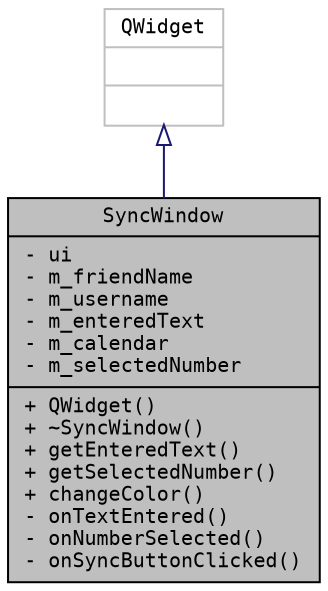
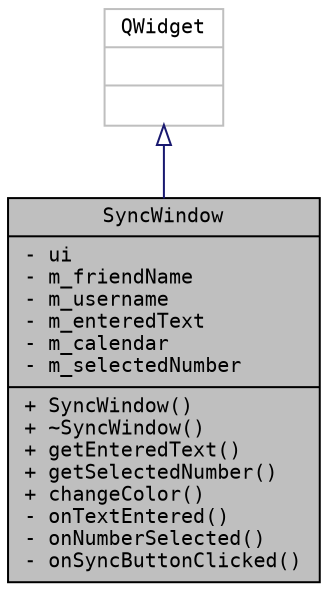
  digraph {
    fontname="DejaVu Sans Mono"
    node [fontname="DejaVu Sans Mono" fontsize=10 shape=record style=filled]
-   n1 [color=black fillcolor=grey75 fontcolor=black height=0.2 label="{SyncWindow\n|- ui\l- m_friendName\l- m_username\l- m_enteredText\l- m_calendar\l- m_selectedNumber\l|+ QWidget()\l+ ~SyncWindow()\l+ getEnteredText()\l+ getSelectedNumber()\l+ changeColor()\l- onTextEntered()\l- onNumberSelected()\l- onSyncButtonClicked()\l}" width=0.4]
+   n1 [color=black fillcolor=grey75 fontcolor=black height=0.2 label="{SyncWindow\n|- ui\l- m_friendName\l- m_username\l- m_enteredText\l- m_calendar\l- m_selectedNumber\l|+ SyncWindow()\l+ ~SyncWindow()\l+ getEnteredText()\l+ getSelectedNumber()\l+ changeColor()\l- onTextEntered()\l- onNumberSelected()\l- onSyncButtonClicked()\l}" width=0.4]
    n2 [color=grey75 fillcolor=white height=0.2 label="{QWidget\n||}" width=0.4]
    n2 -> n1 [arrowtail=onormal color=midnightblue dir=back fontname="DejaVu Sans Mono" fontsize=10 labelfontname=Helvetica labelfontsize=10 style=solid]
  }
